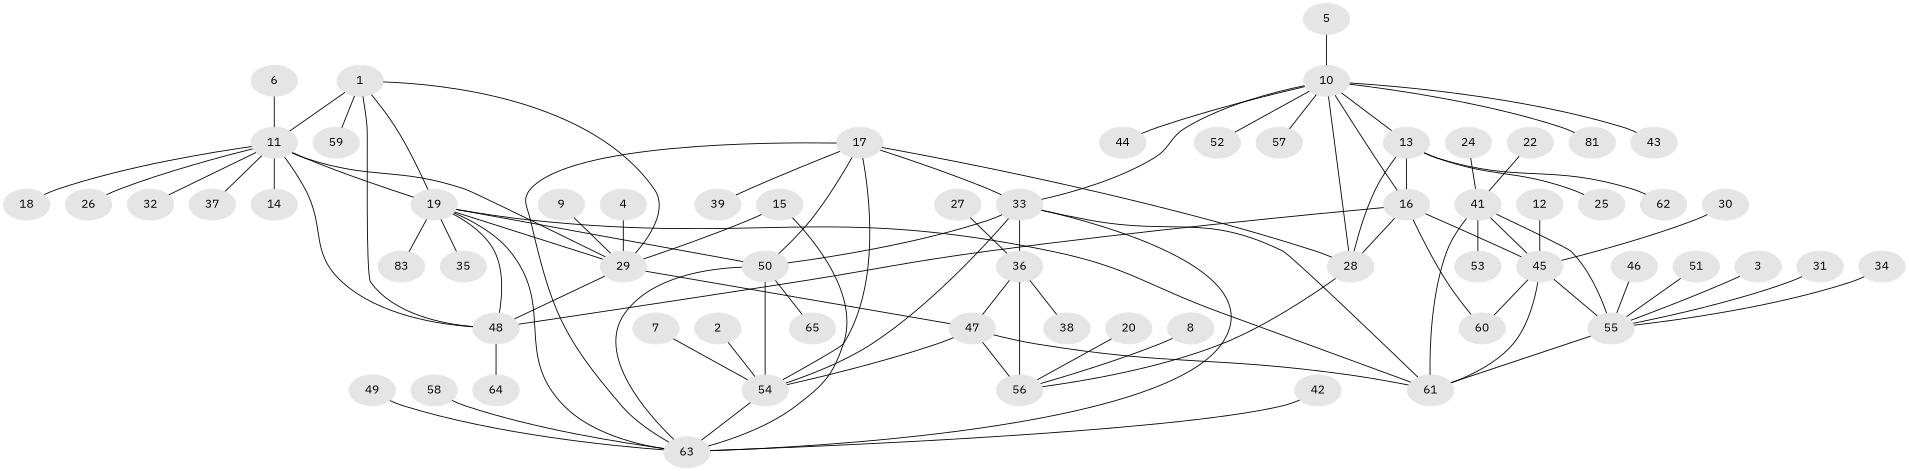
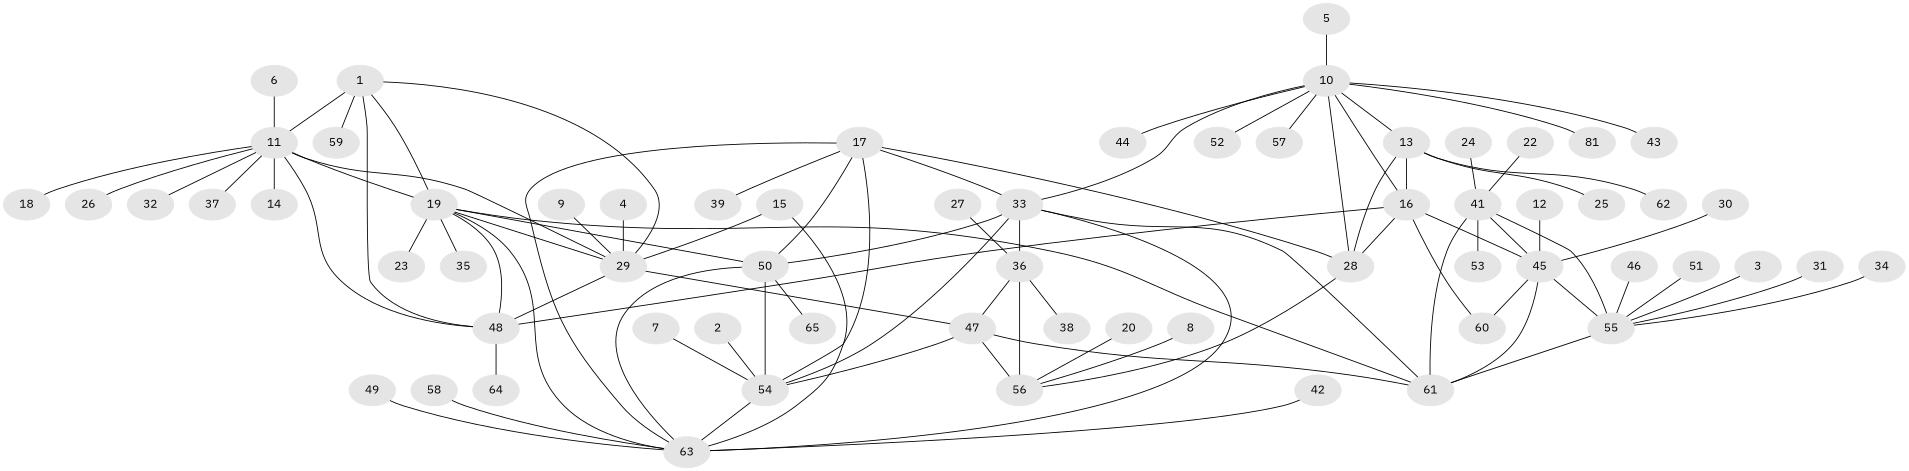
  graph {
    fontname="IBM Plex Sans"
    node [color=gray90 fontname="IBM Plex Sans" style=filled]
    edge [fontname="IBM Plex Sans" weight=1.0]
    1
    11
    19
    29
    48
    59
    14
    18
    26
    32
    37
    63
    50
-   23 [label=83]
+   23
    35
    61
    47
    64
    2
    54
    3
    55
    4
    5
    10
    13
    16
    n28 [label=81]
    28
    33
    43
    44
    52
    57
    6
    7
    8
    56
    9
    25
    62
    45
    60
    36
    12
    15
    17
    39
    65
    20
    22
    41
    53
    24
    27
    38
    30
    31
    34
    42
    46
    49
    51
    58
    1 -- 11 [weight=2.0]
    1 -- 19
    1 -- 29
    1 -- 48
    1 -- 59
    11 -- 19 [weight=2.0]
    11 -- 29 [weight=2.0]
    11 -- 48 [weight=2.0]
    11 -- 14
    11 -- 18
    11 -- 26
    11 -- 32
    11 -- 37
    19 -- 29
    19 -- 48
    19 -- 63
    19 -- 50
    19 -- 23
    19 -- 35
    19 -- 61
    29 -- 48
    29 -- 47
    48 -- 64
    50 -- 63
    50 -- 54 [weight=2.0]
    50 -- 65
    47 -- 61 [weight=2.0]
    47 -- 54
    47 -- 56 [weight=2.0]
    2 -- 54
    54 -- 63 [weight=2.0]
    3 -- 55
    55 -- 61
    4 -- 29
    5 -- 10
    10 -- 13 [weight=2.0]
    10 -- 16 [weight=2.0]
    10 -- n28
    10 -- 28 [weight=4.0]
    10 -- 33
    10 -- 43
    10 -- 44
    10 -- 52
    10 -- 57
    13 -- 16
    13 -- 28 [weight=2.0]
    13 -- 25
    13 -- 62
    16 -- 48
    16 -- 28 [weight=2.0]
    16 -- 45
    16 -- 60
    28 -- 56
    33 -- 63
    33 -- 50
    33 -- 61
    33 -- 54 [weight=2.0]
    33 -- 36
    6 -- 11
    7 -- 54
    8 -- 56
    9 -- 29
    45 -- 61
    45 -- 55
    45 -- 60
    36 -- 47 [weight=3.0]
    36 -- 56 [weight=6.0]
    36 -- 38
    12 -- 45
    15 -- 29
    15 -- 63
    17 -- 63
    17 -- 50
    17 -- 54 [weight=2.0]
    17 -- 28
    17 -- 33
    17 -- 39
    20 -- 56
    22 -- 41
    41 -- 61 [weight=3.0]
    41 -- 55 [weight=3.0]
    41 -- 45 [weight=3.0]
    41 -- 53
    24 -- 41
    27 -- 36
    30 -- 45
    31 -- 55
    34 -- 55
    42 -- 63
    46 -- 55
    49 -- 63
    51 -- 55
    58 -- 63
  }
